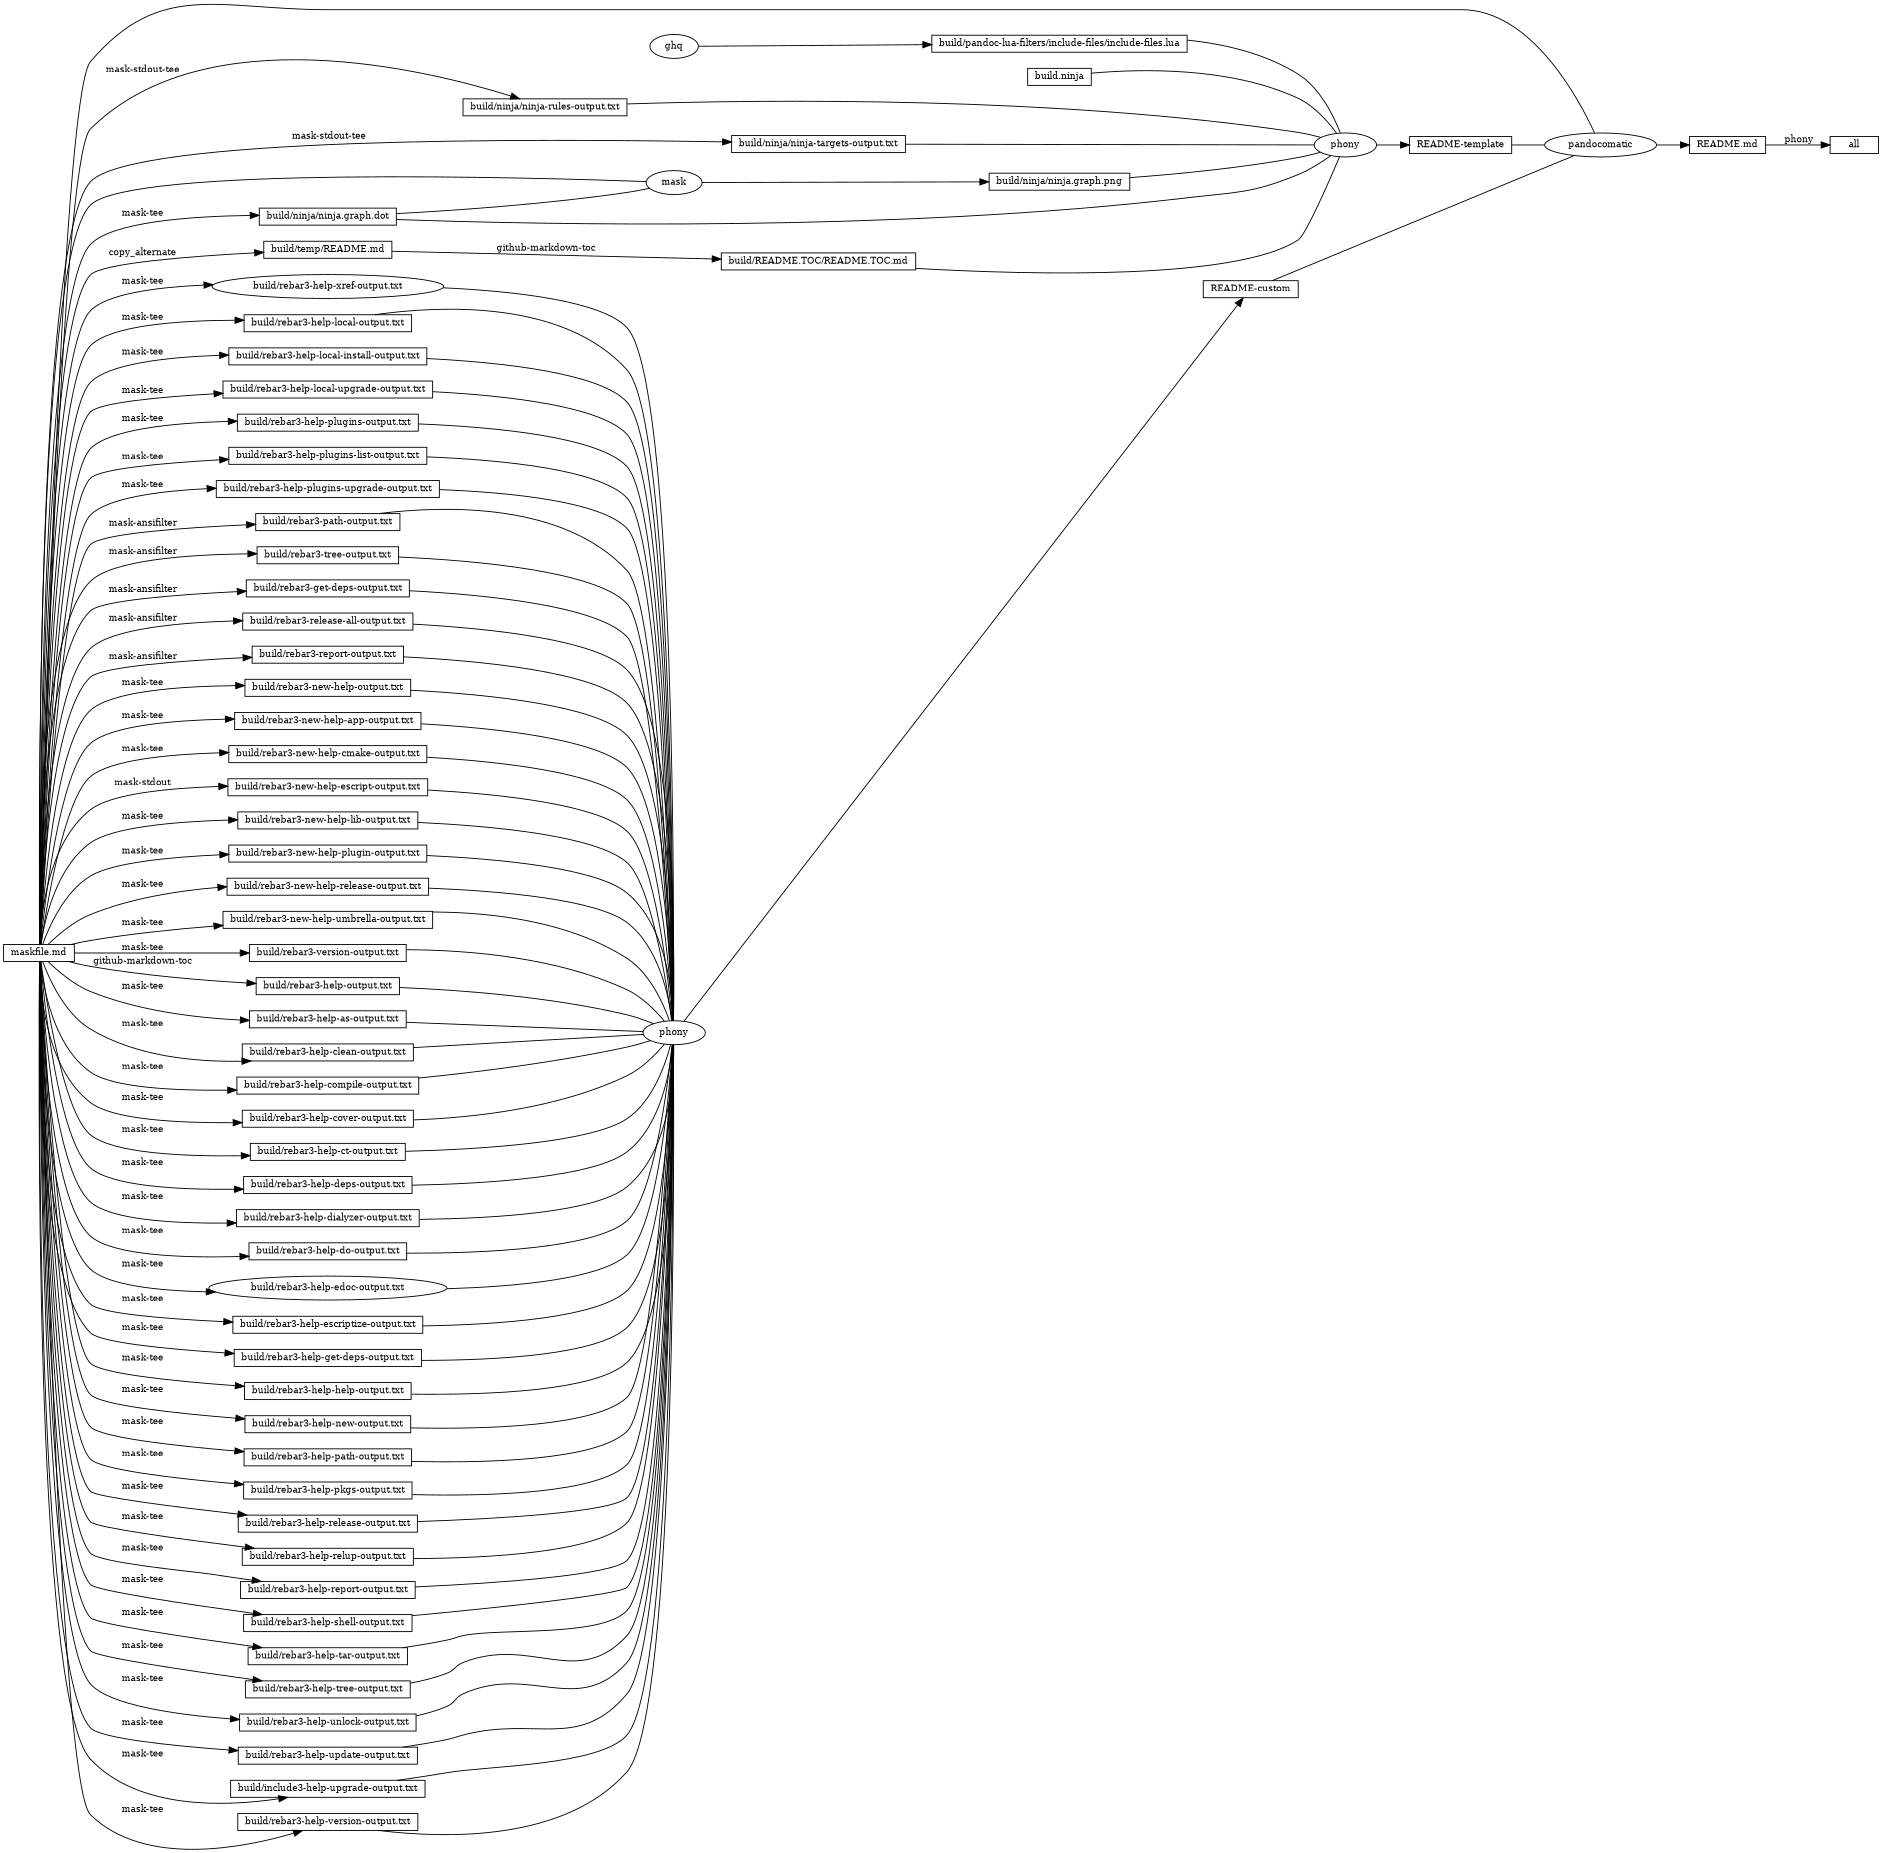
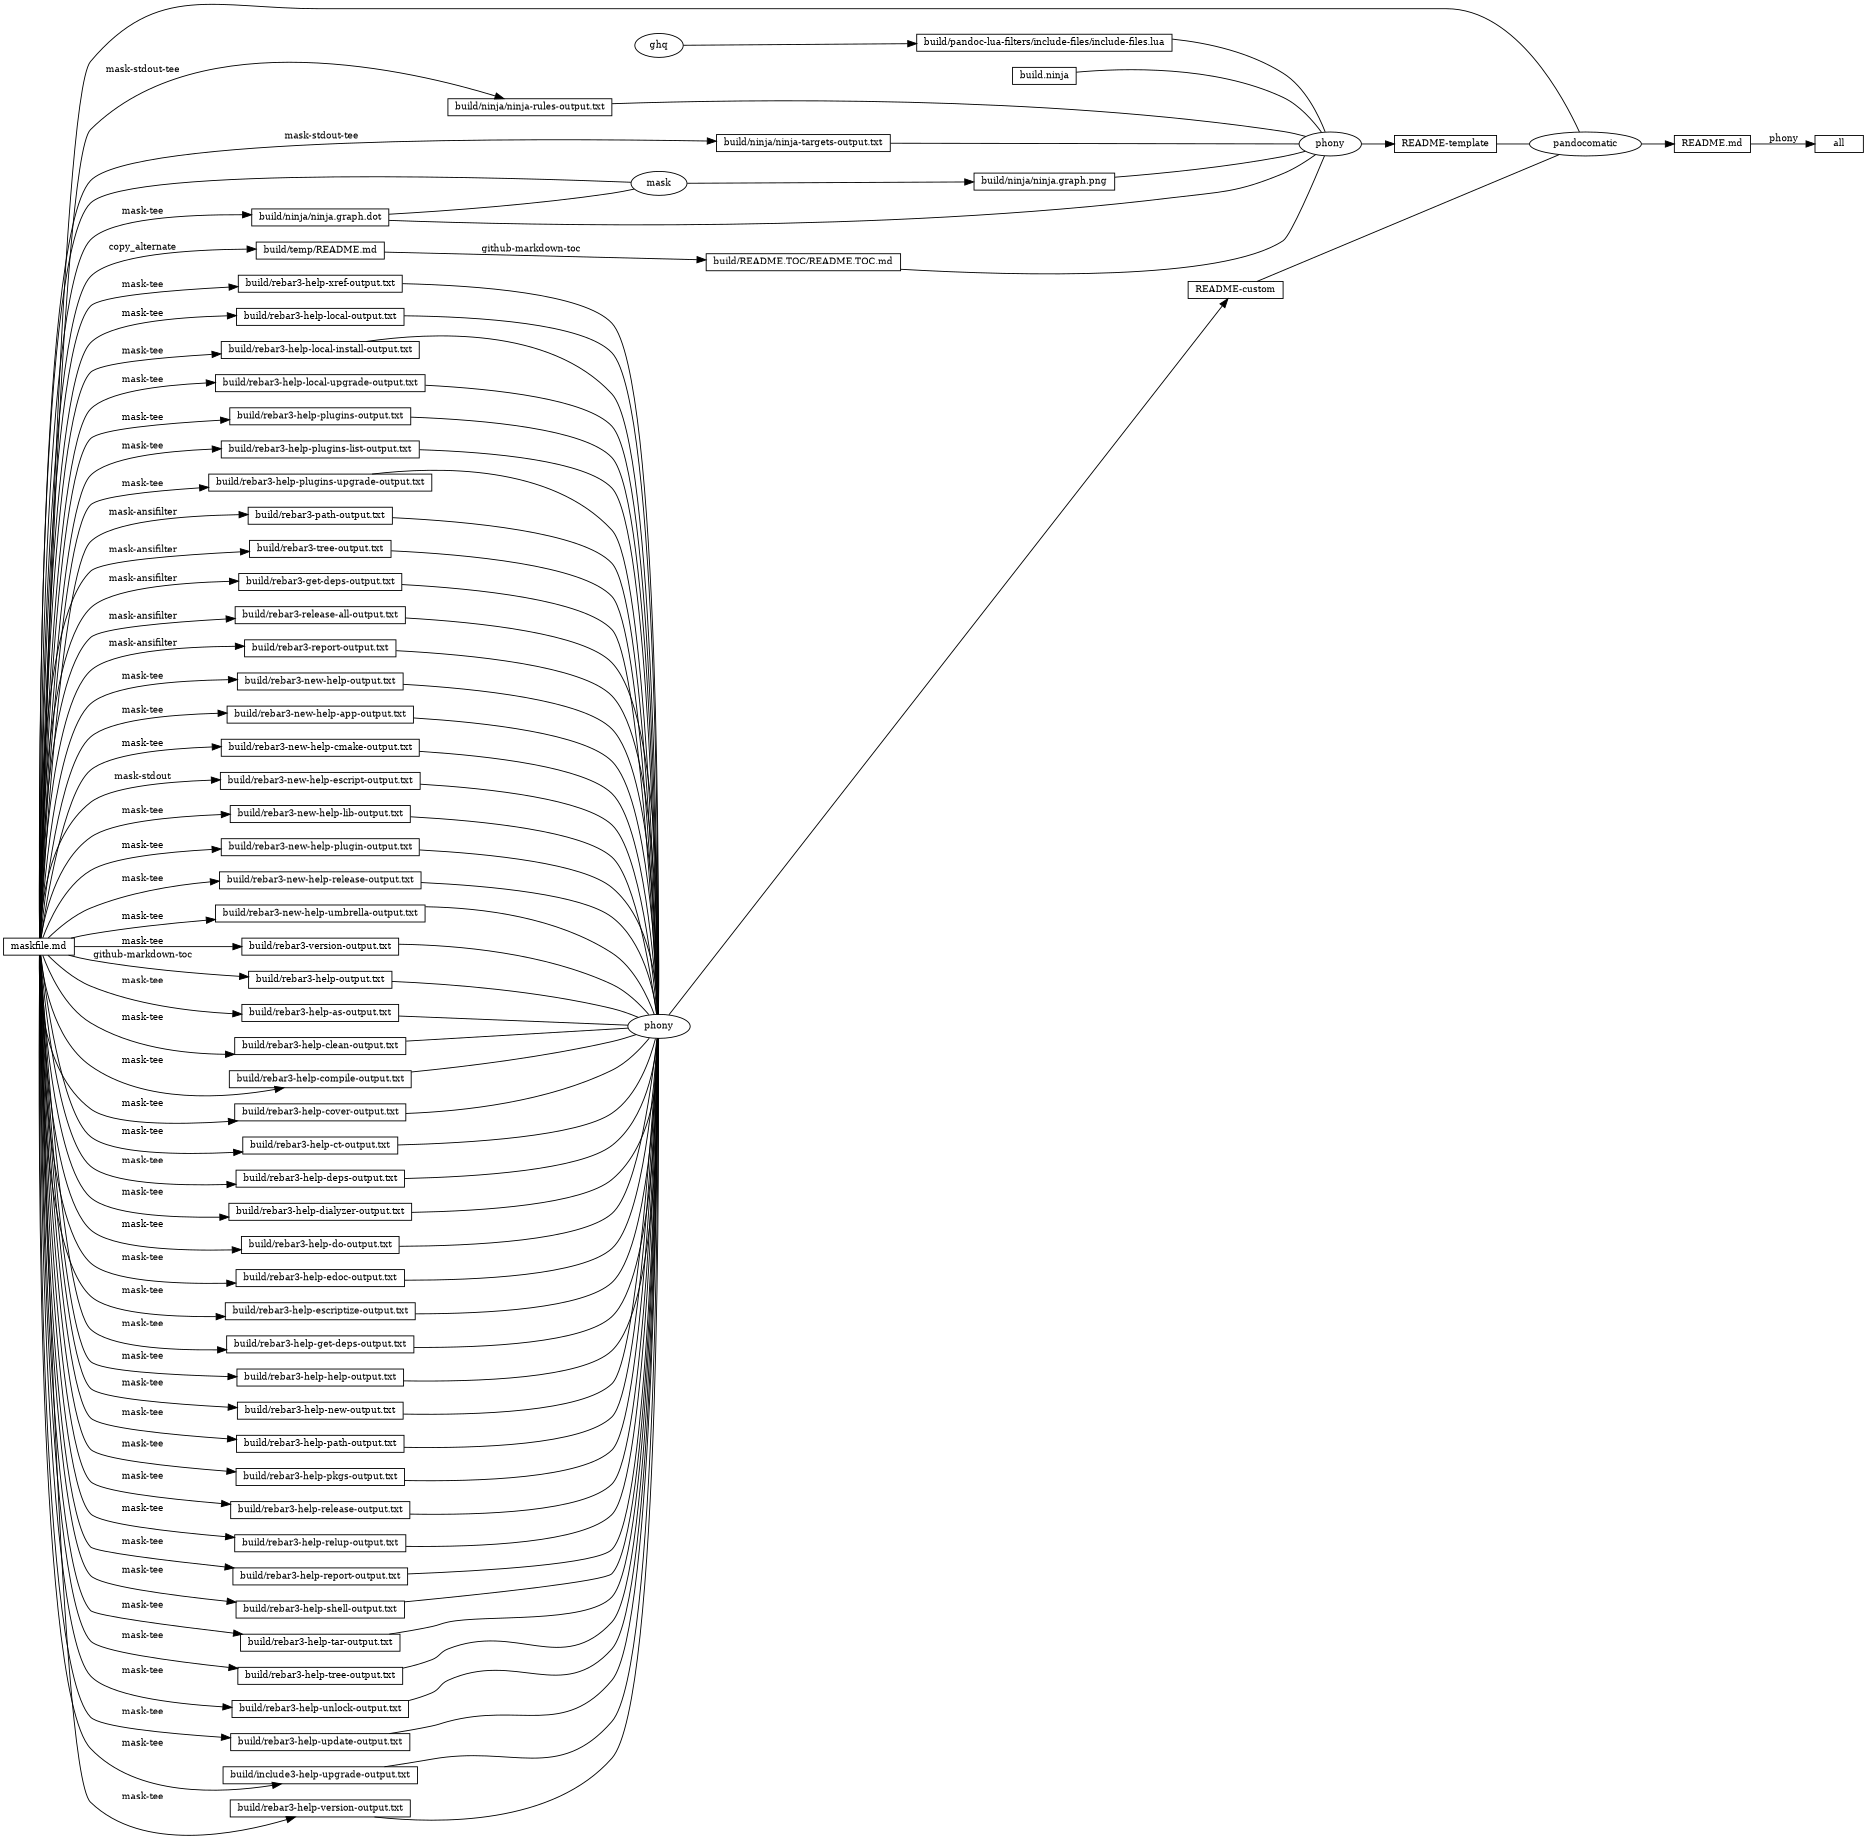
  digraph {
    rankdir=LR
    node [fontsize=10 shape=box]
    edge [fontsize=10 arrowhead=none]
    n1 [height=0.25 label=all]
    n2 [height=0.25 label="README.md"]
    n3 [height=0.25 label=pandocomatic shape=ellipse]
    n4 [height=0.25 label="maskfile.md"]
    n5 [height=0.25 label="build/ninja/ninja-rules-output.txt"]
    n6 [height=0.25 label="build/ninja/ninja-targets-output.txt"]
    n7 [height=0.25 label="build/ninja/ninja.graph.dot"]
    n8 [height=0.25 label=mask shape=ellipse]
    n9 [height=0.25 label="build/temp/README.md"]
    n10 [height=0.25 label="build/rebar3-path-output.txt"]
    n11 [height=0.25 label="build/rebar3-tree-output.txt"]
    n12 [height=0.25 label="build/rebar3-get-deps-output.txt"]
    n13 [height=0.25 label="build/rebar3-release-all-output.txt"]
    n14 [height=0.25 label="build/rebar3-report-output.txt"]
    n15 [height=0.25 label="build/rebar3-new-help-output.txt"]
    n16 [height=0.25 label="build/rebar3-new-help-app-output.txt"]
    n17 [height=0.25 label="build/rebar3-new-help-cmake-output.txt"]
    n18 [height=0.25 label="build/rebar3-new-help-escript-output.txt"]
    n19 [height=0.25 label="build/rebar3-new-help-lib-output.txt"]
    n20 [height=0.25 label="build/rebar3-new-help-plugin-output.txt"]
    n21 [height=0.25 label="build/rebar3-new-help-release-output.txt"]
    n22 [height=0.25 label="build/rebar3-new-help-umbrella-output.txt"]
    n23 [height=0.25 label="build/rebar3-version-output.txt"]
    n24 [height=0.25 label="build/rebar3-help-output.txt"]
    n25 [height=0.25 label="build/rebar3-help-as-output.txt"]
    n26 [height=0.25 label="build/rebar3-help-clean-output.txt"]
    n27 [height=0.25 label="build/rebar3-help-compile-output.txt"]
    n28 [height=0.25 label="build/rebar3-help-cover-output.txt"]
    n29 [height=0.25 label="build/rebar3-help-ct-output.txt"]
    n30 [height=0.25 label="build/rebar3-help-deps-output.txt"]
    n31 [height=0.25 label="build/rebar3-help-dialyzer-output.txt"]
    n32 [height=0.25 label="build/rebar3-help-do-output.txt"]
-   n33 [height=0.25 label="build/rebar3-help-edoc-output.txt" shape=ellipse]
+   n33 [height=0.25 label="build/rebar3-help-edoc-output.txt"]
    n34 [height=0.25 label="build/rebar3-help-escriptize-output.txt"]
    n35 [height=0.25 label="build/rebar3-help-get-deps-output.txt"]
    n36 [height=0.25 label="build/rebar3-help-help-output.txt"]
    n37 [height=0.25 label="build/rebar3-help-new-output.txt"]
    n38 [height=0.25 label="build/rebar3-help-path-output.txt"]
    n39 [height=0.25 label="build/rebar3-help-pkgs-output.txt"]
    n40 [height=0.25 label="build/rebar3-help-release-output.txt"]
    n41 [height=0.25 label="build/rebar3-help-relup-output.txt"]
    n42 [height=0.25 label="build/rebar3-help-report-output.txt"]
    n43 [height=0.25 label="build/rebar3-help-shell-output.txt"]
    n44 [height=0.25 label="build/rebar3-help-tar-output.txt"]
    n45 [height=0.25 label="build/rebar3-help-tree-output.txt"]
    n46 [height=0.25 label="build/rebar3-help-unlock-output.txt"]
    n47 [height=0.25 label="build/rebar3-help-update-output.txt"]
    n48 [height=0.25 label="build/include3-help-upgrade-output.txt"]
    n49 [height=0.25 label="build/rebar3-help-version-output.txt"]
-   n50 [height=0.25 label="build/rebar3-help-xref-output.txt" shape=ellipse]
+   n50 [height=0.25 label="build/rebar3-help-xref-output.txt"]
    n51 [height=0.25 label="build/rebar3-help-local-output.txt"]
    n52 [height=0.25 label="build/rebar3-help-local-install-output.txt"]
    n53 [height=0.25 label="build/rebar3-help-local-upgrade-output.txt"]
    n54 [height=0.25 label="build/rebar3-help-plugins-output.txt"]
    n55 [height=0.25 label="build/rebar3-help-plugins-list-output.txt"]
    n56 [height=0.25 label="build/rebar3-help-plugins-upgrade-output.txt"]
    n57 [height=0.25 label=phony shape=ellipse]
    n58 [height=0.25 label="build/ninja/ninja.graph.png"]
    n59 [height=0.25 label="build/README.TOC/README.TOC.md"]
    n60 [height=0.25 label=phony shape=ellipse]
    n61 [height=0.25 label="README-template"]
    n62 [height=0.25 label="README-custom"]
    n63 [height=0.25 label="build/pandoc-lua-filters/include-files/include-files.lua"]
    n64 [height=0.25 label="build.ninja"]
    n65 [height=0.25 label=ghq shape=ellipse]
    n2 -> n1 [label=" phony" arrowhead=""]
    n3 -> n2 [arrowhead=""]
    n4 -> n3
    n4 -> n5 [label=" mask-stdout-tee" arrowhead=""]
    n4 -> n6 [label=" mask-stdout-tee" arrowhead=""]
    n4 -> n7 [label=" mask-tee" arrowhead=""]
    n4 -> n8
    n4 -> n9 [label=" copy_alternate" arrowhead=""]
    n4 -> n10 [label=" mask-ansifilter" arrowhead=""]
    n4 -> n11 [label=" mask-ansifilter" arrowhead=""]
    n4 -> n12 [label=" mask-ansifilter" arrowhead=""]
    n4 -> n13 [label=" mask-ansifilter" arrowhead=""]
    n4 -> n14 [label=" mask-ansifilter" arrowhead=""]
    n4 -> n15 [label=" mask-tee" arrowhead=""]
    n4 -> n16 [label=" mask-tee" arrowhead=""]
    n4 -> n17 [label=" mask-tee" arrowhead=""]
    n4 -> n18 [label=" mask-stdout" arrowhead=""]
    n4 -> n19 [label=" mask-tee" arrowhead=""]
    n4 -> n20 [label=" mask-tee" arrowhead=""]
    n4 -> n21 [label=" mask-tee" arrowhead=""]
    n4 -> n22 [label=" mask-tee" arrowhead=""]
    n4 -> n23 [label=" mask-tee" arrowhead=""]
    n4 -> n24 [label=" github-markdown-toc" arrowhead=""]
    n4 -> n25 [label=" mask-tee" arrowhead=""]
    n4 -> n26 [label=" mask-tee" arrowhead=""]
    n4 -> n27 [label=" mask-tee" arrowhead=""]
    n4 -> n28 [label=" mask-tee" arrowhead=""]
    n4 -> n29 [label=" mask-tee" arrowhead=""]
    n4 -> n30 [label=" mask-tee" arrowhead=""]
    n4 -> n31 [label=" mask-tee" arrowhead=""]
    n4 -> n32 [label=" mask-tee" arrowhead=""]
    n4 -> n33 [label=" mask-tee" arrowhead=""]
    n4 -> n34 [label=" mask-tee" arrowhead=""]
    n4 -> n35 [label=" mask-tee" arrowhead=""]
    n4 -> n36 [label=" mask-tee" arrowhead=""]
    n4 -> n37 [label=" mask-tee" arrowhead=""]
    n4 -> n38 [label=" mask-tee" arrowhead=""]
    n4 -> n39 [label=" mask-tee" arrowhead=""]
    n4 -> n40 [label=" mask-tee" arrowhead=""]
    n4 -> n41 [label=" mask-tee" arrowhead=""]
    n4 -> n42 [label=" mask-tee" arrowhead=""]
    n4 -> n43 [label=" mask-tee" arrowhead=""]
    n4 -> n44 [label=" mask-tee" arrowhead=""]
    n4 -> n45 [label=" mask-tee" arrowhead=""]
    n4 -> n46 [label=" mask-tee" arrowhead=""]
    n4 -> n47 [label=" mask-tee" arrowhead=""]
    n4 -> n48 [label=" mask-tee" arrowhead=""]
    n4 -> n49 [label=" mask-tee" arrowhead=""]
    n4 -> n50 [label=" mask-tee" arrowhead=""]
    n4 -> n51 [label=" mask-tee" arrowhead=""]
    n4 -> n52 [label=" mask-tee" arrowhead=""]
    n4 -> n53 [label=" mask-tee" arrowhead=""]
    n4 -> n54 [label=" mask-tee" arrowhead=""]
    n4 -> n55 [label=" mask-tee" arrowhead=""]
    n4 -> n56 [label=" mask-tee" arrowhead=""]
    n5 -> n57
    n6 -> n57
    n7 -> n8
    n7 -> n57
    n8 -> n58 [arrowhead=""]
    n9 -> n59 [label=" github-markdown-toc" arrowhead=""]
    n10 -> n60
    n11 -> n60
    n12 -> n60
    n13 -> n60
    n14 -> n60
    n15 -> n60
    n16 -> n60
    n17 -> n60
    n18 -> n60
    n19 -> n60
    n20 -> n60
    n21 -> n60
    n22 -> n60
    n23 -> n60
    n24 -> n60
    n25 -> n60
    n26 -> n60
    n27 -> n60
    n28 -> n60
    n29 -> n60
    n30 -> n60
    n31 -> n60
    n32 -> n60
    n33 -> n60
    n34 -> n60
    n35 -> n60
    n36 -> n60
    n37 -> n60
    n38 -> n60
    n39 -> n60
    n40 -> n60
    n41 -> n60
    n42 -> n60
    n43 -> n60
    n44 -> n60
    n45 -> n60
    n46 -> n60
    n47 -> n60
    n48 -> n60
    n49 -> n60
    n50 -> n60
    n51 -> n60
    n52 -> n60
    n53 -> n60
    n54 -> n60
    n55 -> n60
    n56 -> n60
    n57 -> n61 [arrowhead=""]
    n58 -> n57
    n59 -> n57
    n60 -> n62 [arrowhead=""]
    n61 -> n3
    n62 -> n3
    n63 -> n57
    n64 -> n57
    n65 -> n63 [arrowhead=""]
  }
